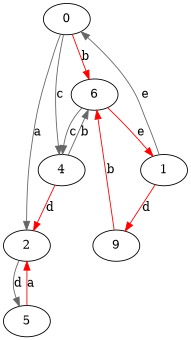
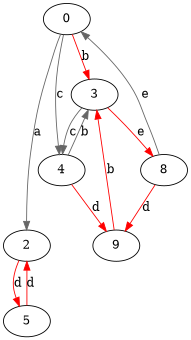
  strict digraph {
    edge [color=gray40]
    0
    2
-   3 [label=6]
+   3
    4
    5
-   8 [label=1]
+   8
    n7 [label=9]
    0 -> 2 [label=a]
    0 -> 3 [color=red label=b]
    0 -> 4 [label=c]
-   2 -> 5 [label=d]
+   2 -> 5 [color=red label=d]
    3 -> 4 [label=c]
    3 -> 8 [color=red label=e]
    4 -> 3 [label=b]
-   4 -> 2 [color=red label=d]
-   5 -> 2 [color=red label=a]
+   4 -> n7 [color=red label=d]
+   5 -> 2 [color=red label=d]
    8 -> 0 [label=e]
    8 -> n7 [color=red label=d]
    n7 -> 3 [color=red label=b]
  }
